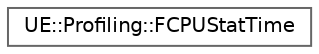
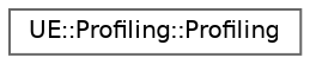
  digraph {
    rankdir=LR
-   n1 [color=grey40 fillcolor=white fontname=Helvetica fontsize=10 height=0.2 label="UE::Profiling::FCPUStatTime" shape=box style=filled width=0.4]
+   n1 [color=grey40 fillcolor=white fontname=Helvetica fontsize=10 height=0.2 label="UE::Profiling::Profiling" shape=box style=filled width=0.4]
  }
